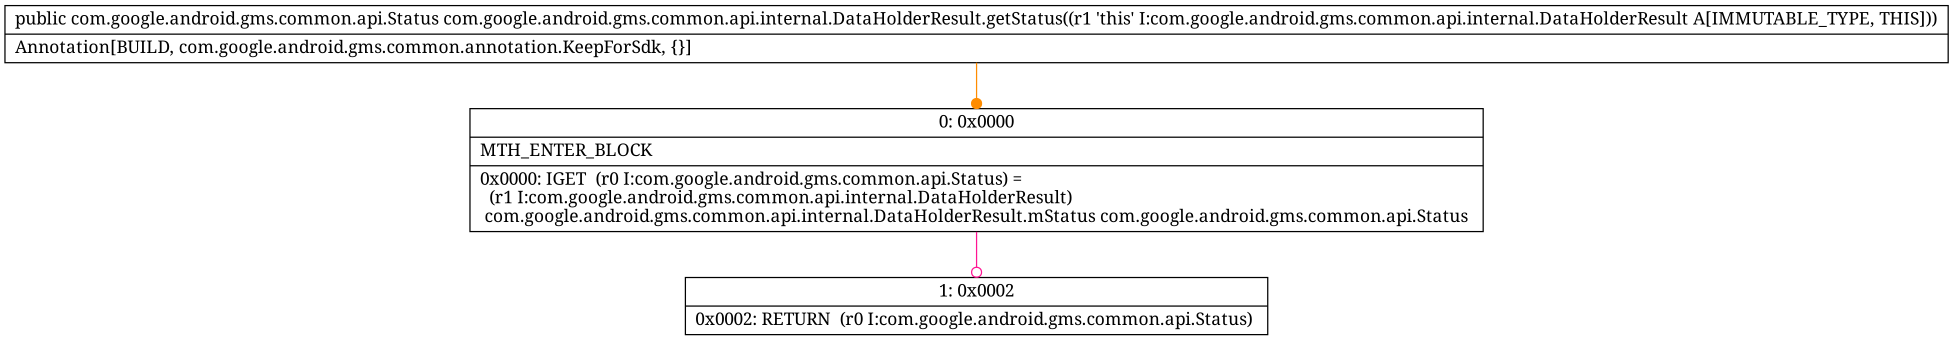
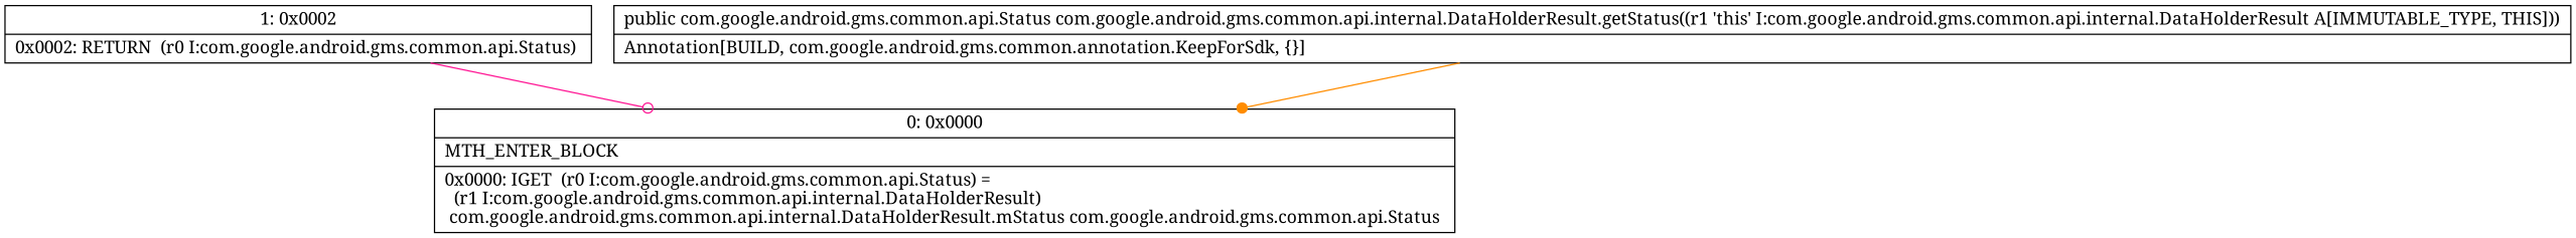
  digraph {
    fontname="Noto Serif"
    node [shape=record fontname="Noto Serif"]
    edge [style=solid fontname="Noto Serif"]
    n1 [label="{0\:\ 0x0000|MTH_ENTER_BLOCK\l|0x0000: IGET  (r0 I:com.google.android.gms.common.api.Status) = \l  (r1 I:com.google.android.gms.common.api.internal.DataHolderResult)\l com.google.android.gms.common.api.internal.DataHolderResult.mStatus com.google.android.gms.common.api.Status \l}"]
    n2 [label="{1\:\ 0x0002|0x0002: RETURN  (r0 I:com.google.android.gms.common.api.Status) \l}"]
    n3 [label="{public com.google.android.gms.common.api.Status com.google.android.gms.common.api.internal.DataHolderResult.getStatus((r1 'this' I:com.google.android.gms.common.api.internal.DataHolderResult A[IMMUTABLE_TYPE, THIS]))  | Annotation[BUILD, com.google.android.gms.common.annotation.KeepForSdk, \{\}]\l}"]
-   n1 -> n2 [color=deeppink arrowhead=odot]
+   n2 -> n1 [color=deeppink arrowhead=odot]
    n3 -> n1 [color=darkorange arrowhead=dot]
  }
